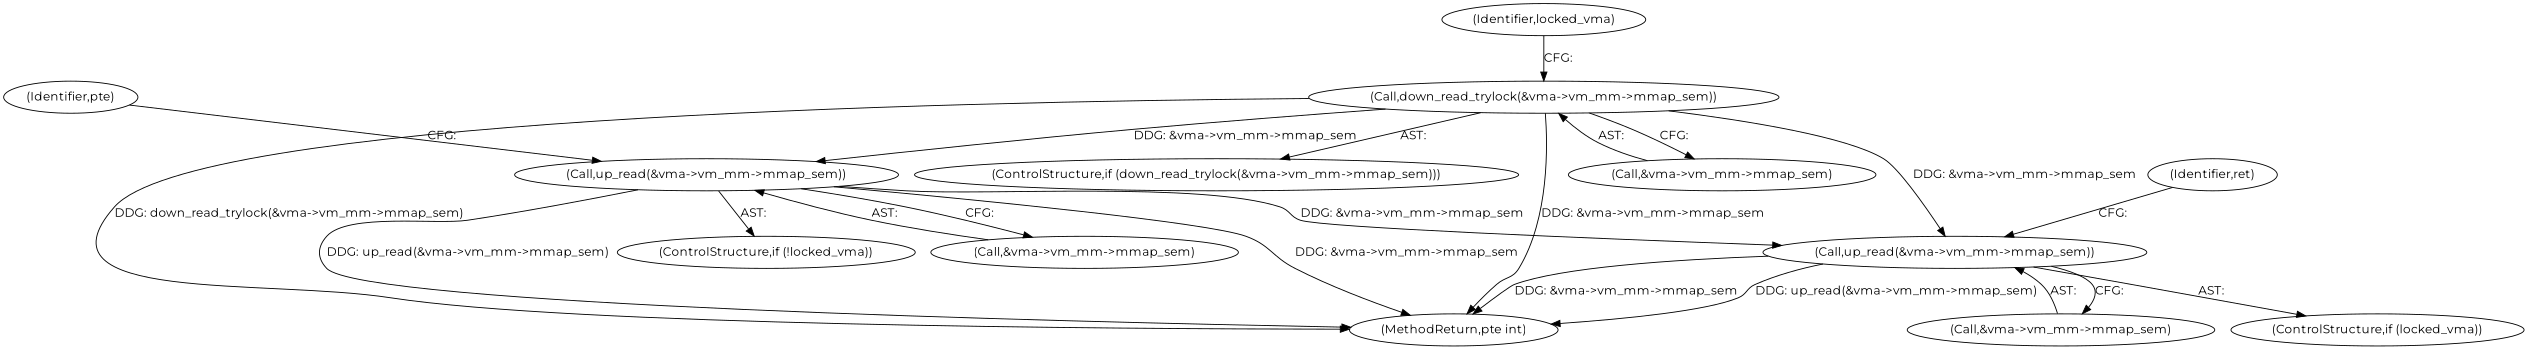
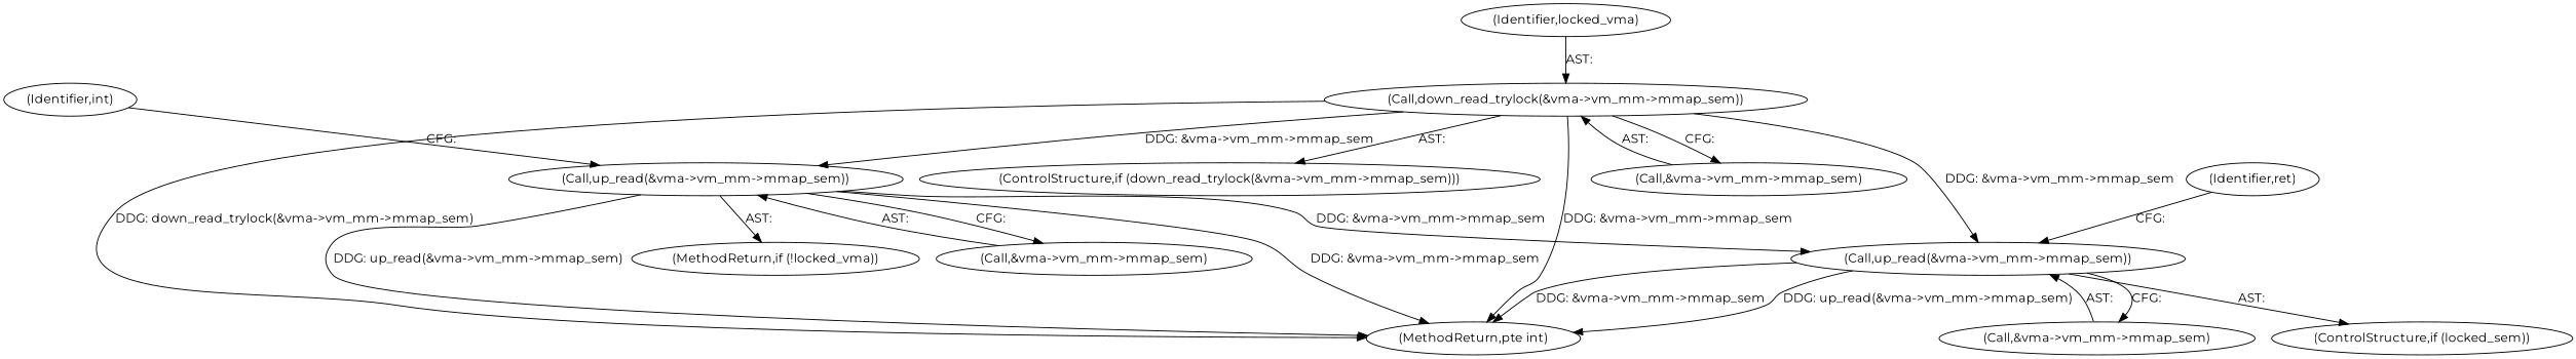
  digraph {
    fontname=Montserrat
    node [fontname=Montserrat]
    edge [fontname=Montserrat]
    n1 [label="(Call,down_read_trylock(&vma->vm_mm->mmap_sem))"]
    n2 [label="(Call,up_read(&vma->vm_mm->mmap_sem))"]
    n3 [label="(Call,up_read(&vma->vm_mm->mmap_sem))"]
    n4 [label="(ControlStructure,if (down_read_trylock(&vma->vm_mm->mmap_sem)))"]
    n5 [label="(Call,&vma->vm_mm->mmap_sem)"]
    n6 [label="(MethodReturn,pte int)"]
-   n7 [label="(ControlStructure,if (!locked_vma))"]
+   n7 [label="(MethodReturn,if (!locked_vma))"]
    n8 [label="(Call,&vma->vm_mm->mmap_sem)"]
-   n9 [label="(ControlStructure,if (locked_vma))"]
+   n9 [label="(ControlStructure,if (locked_sem))"]
    n10 [label="(Call,&vma->vm_mm->mmap_sem)"]
    n11 [label="(Identifier,ret)"]
    n12 [label="(Identifier,locked_vma)"]
-   n13 [label="(Identifier,pte)"]
+   n13 [label="(Identifier,int)"]
    n1 -> n2 [label="DDG: &vma->vm_mm->mmap_sem"]
    n1 -> n3 [label="DDG: &vma->vm_mm->mmap_sem"]
    n1 -> n4 [label="AST: "]
    n1 -> n5 [label="CFG: "]
    n1 -> n6 [label="DDG: down_read_trylock(&vma->vm_mm->mmap_sem)"]
    n1 -> n6 [label="DDG: &vma->vm_mm->mmap_sem"]
    n2 -> n3 [label="DDG: &vma->vm_mm->mmap_sem"]
    n2 -> n6 [label="DDG: &vma->vm_mm->mmap_sem"]
    n2 -> n6 [label="DDG: up_read(&vma->vm_mm->mmap_sem)"]
    n2 -> n7 [label="AST: "]
    n2 -> n8 [label="CFG: "]
    n3 -> n6 [label="DDG: &vma->vm_mm->mmap_sem"]
    n3 -> n6 [label="DDG: up_read(&vma->vm_mm->mmap_sem)"]
    n3 -> n9 [label="AST: "]
    n3 -> n10 [label="CFG: "]
    n5 -> n1 [label="AST: "]
    n8 -> n2 [label="AST: "]
    n10 -> n3 [label="AST: "]
    n11 -> n3 [label="CFG: "]
-   n12 -> n1 [label="CFG: "]
+   n12 -> n1 [label="AST: "]
    n13 -> n2 [label="CFG: "]
  }
